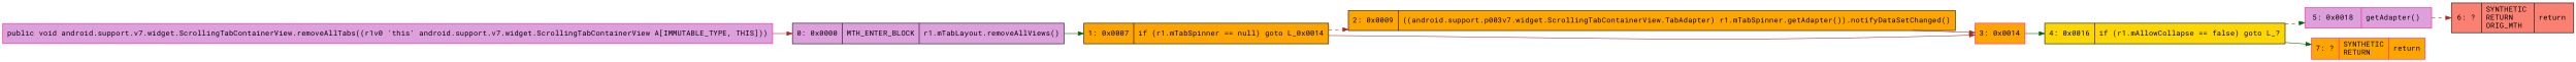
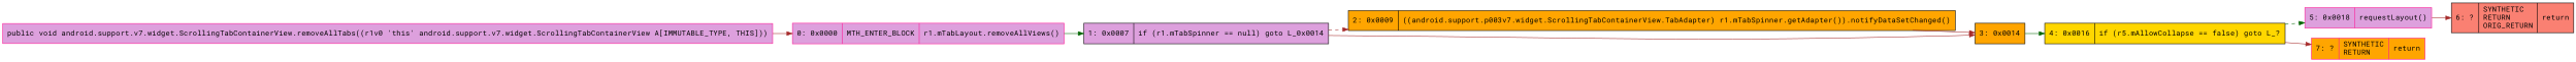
  digraph {
    fontname="Roboto Mono"
    rankdir=LR
    node [color=black fillcolor=plum fontname="Roboto Mono" shape=record style=filled]
    edge [color=brown fontname="Roboto Mono"]
-   n1 [label="{0\:\ 0x0000|MTH_ENTER_BLOCK\l|r1.mTabLayout.removeAllViews()\l}"]
-   n2 [fillcolor=orange label="{1\:\ 0x0007|if (r1.mTabSpinner == null) goto L_0x0014\l}"]
+   n1 [color=deeppink label="{0\:\ 0x0000|MTH_ENTER_BLOCK\l|r1.mTabLayout.removeAllViews()\l}"]
+   n2 [label="{1\:\ 0x0007|if (r1.mTabSpinner == null) goto L_0x0014\l}"]
    n3 [fillcolor=orange label="{2\:\ 0x0009|((android.support.p003v7.widget.ScrollingTabContainerView.TabAdapter) r1.mTabSpinner.getAdapter()).notifyDataSetChanged()\l}"]
-   n4 [color=deeppink fillcolor=orange label="{3\:\ 0x0014}"]
-   n5 [fillcolor=gold label="{4\:\ 0x0016|if (r1.mAllowCollapse == false) goto L_?\l}"]
-   n6 [color=deeppink label="{5\:\ 0x0018|getAdapter()\l}"]
+   n4 [fillcolor=orange label="{3\:\ 0x0014}"]
+   n5 [fillcolor=gold label="{4\:\ 0x0016|if (r5.mAllowCollapse == false) goto L_?\l}"]
+   n6 [color=deeppink label="{5\:\ 0x0018|requestLayout()\l}"]
    n7 [color=deeppink fillcolor=orange label="{7\:\ ?|SYNTHETIC\lRETURN\l|return\l}"]
-   n8 [fillcolor=salmon label="{6\:\ ?|SYNTHETIC\lRETURN\lORIG_MTH\l|return\l}"]
+   n8 [fillcolor=salmon label="{6\:\ ?|SYNTHETIC\lRETURN\lORIG_RETURN\l|return\l}"]
    n9 [color=deeppink label="{public void android.support.v7.widget.ScrollingTabContainerView.removeAllTabs((r1v0 'this' android.support.v7.widget.ScrollingTabContainerView A[IMMUTABLE_TYPE, THIS])) }"]
    n1 -> n2 [color=darkgreen]
    n2 -> n3 [style=dashed]
    n2 -> n4
    n3 -> n4
    n4 -> n5 [color=darkgreen]
    n5 -> n6 [color=darkgreen style=dashed]
-   n5 -> n7 [color=darkgreen]
-   n6 -> n8 [style=dashed]
+   n5 -> n7
+   n6 -> n8
    n9 -> n1
  }
